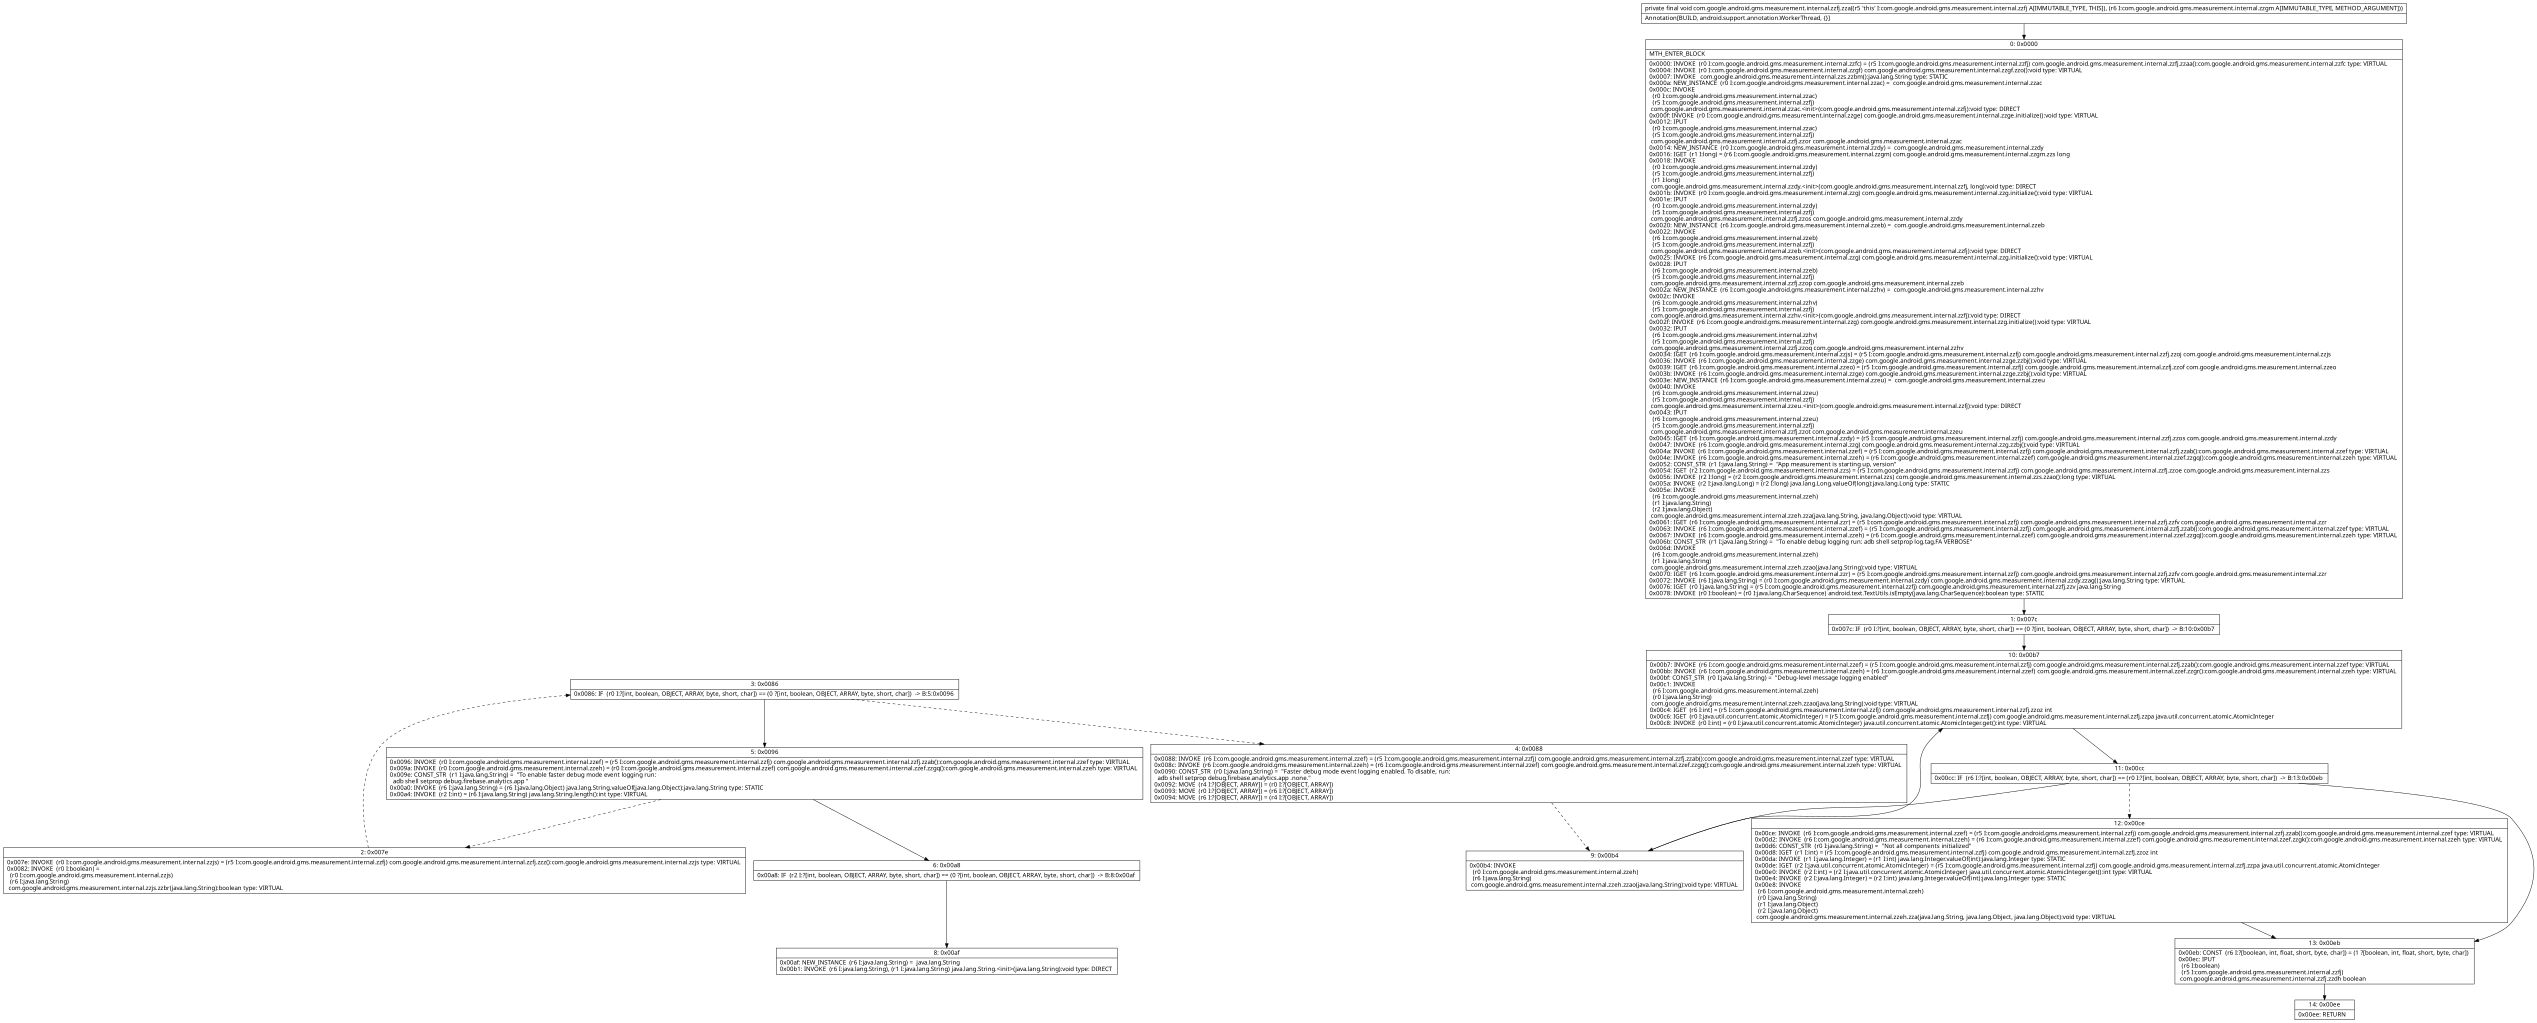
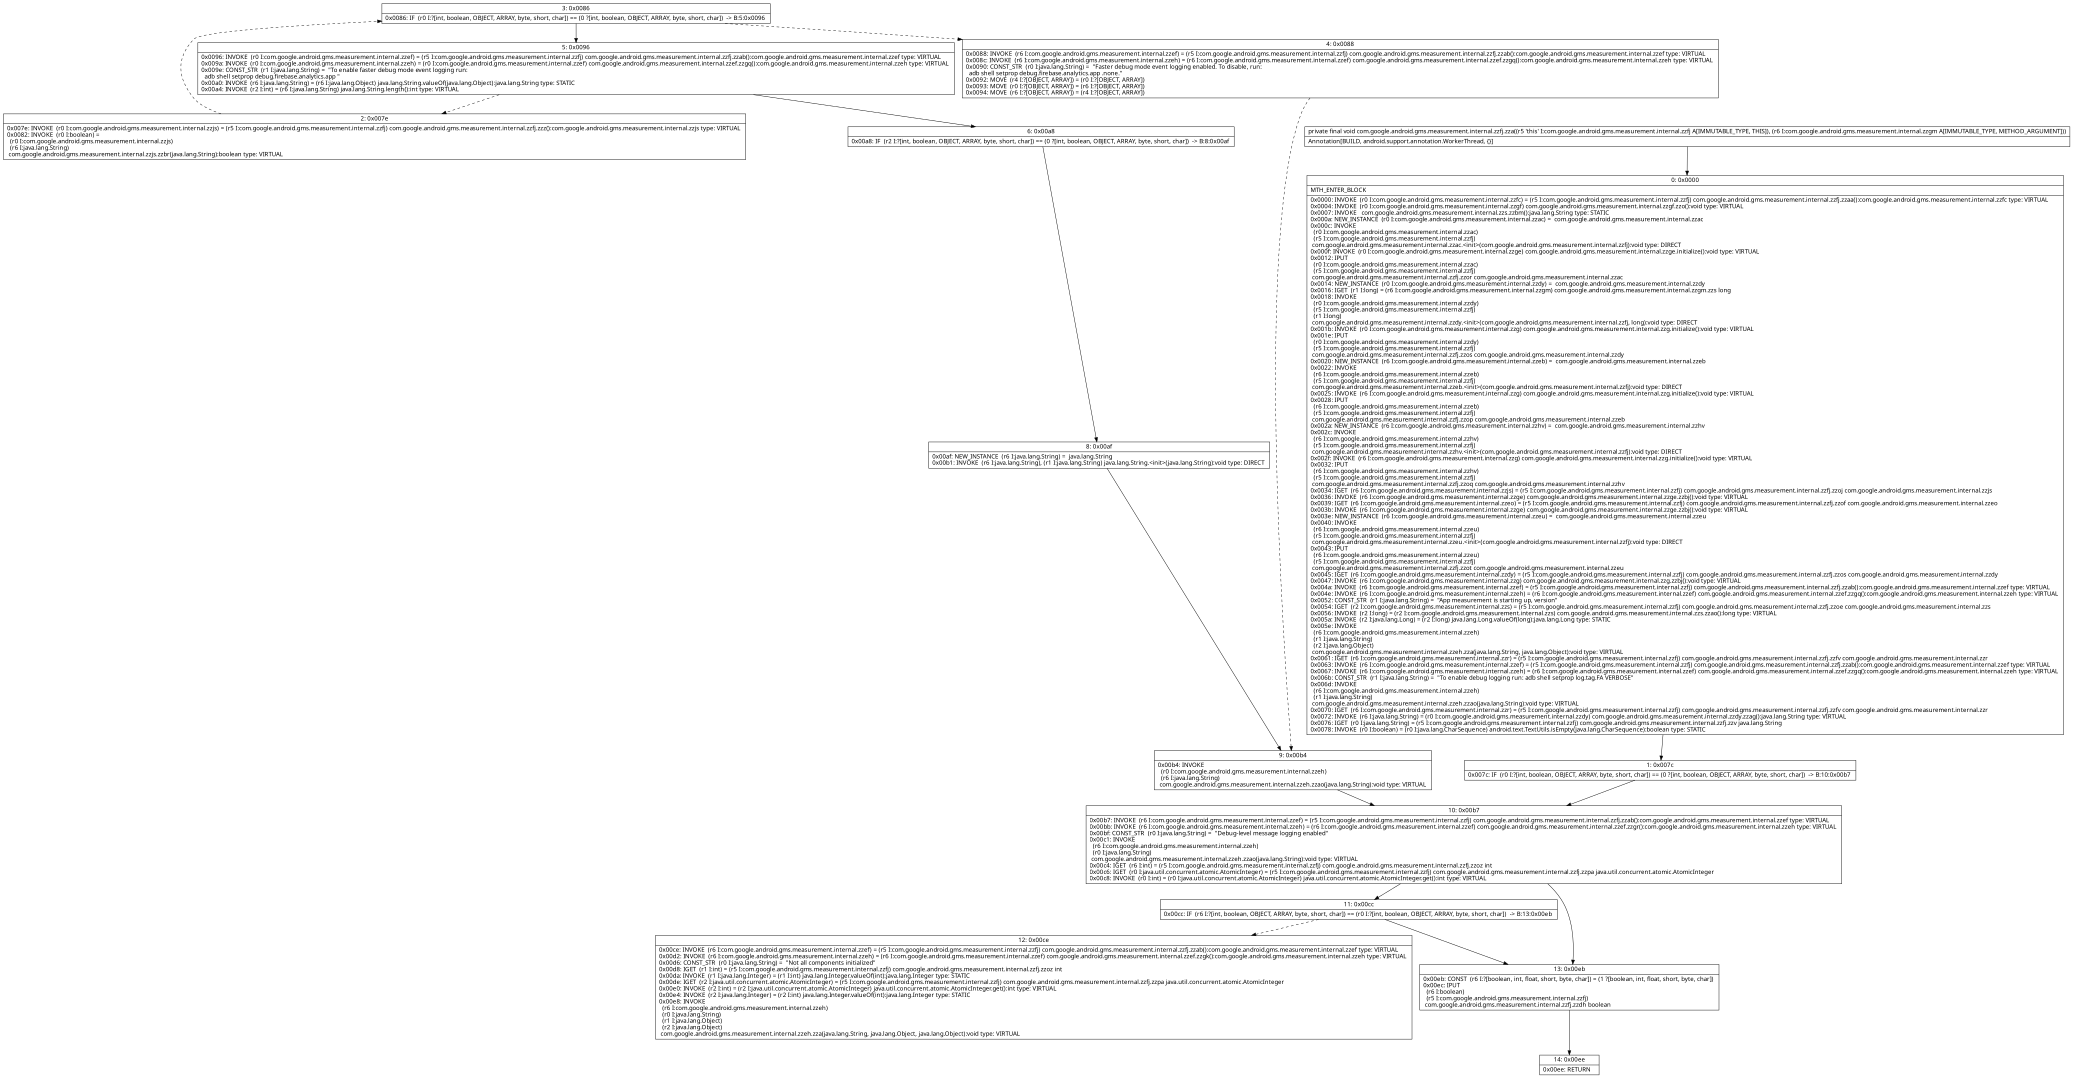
  digraph {
    fontname="Noto Sans"
    node [fontname="Noto Sans" shape=record]
    edge [fontname="Noto Sans"]
    n1 [label="{0\:\ 0x0000|MTH_ENTER_BLOCK\l|0x0000: INVOKE  (r0 I:com.google.android.gms.measurement.internal.zzfc) = (r5 I:com.google.android.gms.measurement.internal.zzfj) com.google.android.gms.measurement.internal.zzfj.zzaa():com.google.android.gms.measurement.internal.zzfc type: VIRTUAL \l0x0004: INVOKE  (r0 I:com.google.android.gms.measurement.internal.zzgf) com.google.android.gms.measurement.internal.zzgf.zzo():void type: VIRTUAL \l0x0007: INVOKE   com.google.android.gms.measurement.internal.zzs.zzbm():java.lang.String type: STATIC \l0x000a: NEW_INSTANCE  (r0 I:com.google.android.gms.measurement.internal.zzac) =  com.google.android.gms.measurement.internal.zzac \l0x000c: INVOKE  \l  (r0 I:com.google.android.gms.measurement.internal.zzac)\l  (r5 I:com.google.android.gms.measurement.internal.zzfj)\l com.google.android.gms.measurement.internal.zzac.\<init\>(com.google.android.gms.measurement.internal.zzfj):void type: DIRECT \l0x000f: INVOKE  (r0 I:com.google.android.gms.measurement.internal.zzge) com.google.android.gms.measurement.internal.zzge.initialize():void type: VIRTUAL \l0x0012: IPUT  \l  (r0 I:com.google.android.gms.measurement.internal.zzac)\l  (r5 I:com.google.android.gms.measurement.internal.zzfj)\l com.google.android.gms.measurement.internal.zzfj.zzor com.google.android.gms.measurement.internal.zzac \l0x0014: NEW_INSTANCE  (r0 I:com.google.android.gms.measurement.internal.zzdy) =  com.google.android.gms.measurement.internal.zzdy \l0x0016: IGET  (r1 I:long) = (r6 I:com.google.android.gms.measurement.internal.zzgm) com.google.android.gms.measurement.internal.zzgm.zzs long \l0x0018: INVOKE  \l  (r0 I:com.google.android.gms.measurement.internal.zzdy)\l  (r5 I:com.google.android.gms.measurement.internal.zzfj)\l  (r1 I:long)\l com.google.android.gms.measurement.internal.zzdy.\<init\>(com.google.android.gms.measurement.internal.zzfj, long):void type: DIRECT \l0x001b: INVOKE  (r0 I:com.google.android.gms.measurement.internal.zzg) com.google.android.gms.measurement.internal.zzg.initialize():void type: VIRTUAL \l0x001e: IPUT  \l  (r0 I:com.google.android.gms.measurement.internal.zzdy)\l  (r5 I:com.google.android.gms.measurement.internal.zzfj)\l com.google.android.gms.measurement.internal.zzfj.zzos com.google.android.gms.measurement.internal.zzdy \l0x0020: NEW_INSTANCE  (r6 I:com.google.android.gms.measurement.internal.zzeb) =  com.google.android.gms.measurement.internal.zzeb \l0x0022: INVOKE  \l  (r6 I:com.google.android.gms.measurement.internal.zzeb)\l  (r5 I:com.google.android.gms.measurement.internal.zzfj)\l com.google.android.gms.measurement.internal.zzeb.\<init\>(com.google.android.gms.measurement.internal.zzfj):void type: DIRECT \l0x0025: INVOKE  (r6 I:com.google.android.gms.measurement.internal.zzg) com.google.android.gms.measurement.internal.zzg.initialize():void type: VIRTUAL \l0x0028: IPUT  \l  (r6 I:com.google.android.gms.measurement.internal.zzeb)\l  (r5 I:com.google.android.gms.measurement.internal.zzfj)\l com.google.android.gms.measurement.internal.zzfj.zzop com.google.android.gms.measurement.internal.zzeb \l0x002a: NEW_INSTANCE  (r6 I:com.google.android.gms.measurement.internal.zzhv) =  com.google.android.gms.measurement.internal.zzhv \l0x002c: INVOKE  \l  (r6 I:com.google.android.gms.measurement.internal.zzhv)\l  (r5 I:com.google.android.gms.measurement.internal.zzfj)\l com.google.android.gms.measurement.internal.zzhv.\<init\>(com.google.android.gms.measurement.internal.zzfj):void type: DIRECT \l0x002f: INVOKE  (r6 I:com.google.android.gms.measurement.internal.zzg) com.google.android.gms.measurement.internal.zzg.initialize():void type: VIRTUAL \l0x0032: IPUT  \l  (r6 I:com.google.android.gms.measurement.internal.zzhv)\l  (r5 I:com.google.android.gms.measurement.internal.zzfj)\l com.google.android.gms.measurement.internal.zzfj.zzoq com.google.android.gms.measurement.internal.zzhv \l0x0034: IGET  (r6 I:com.google.android.gms.measurement.internal.zzjs) = (r5 I:com.google.android.gms.measurement.internal.zzfj) com.google.android.gms.measurement.internal.zzfj.zzoj com.google.android.gms.measurement.internal.zzjs \l0x0036: INVOKE  (r6 I:com.google.android.gms.measurement.internal.zzge) com.google.android.gms.measurement.internal.zzge.zzbj():void type: VIRTUAL \l0x0039: IGET  (r6 I:com.google.android.gms.measurement.internal.zzeo) = (r5 I:com.google.android.gms.measurement.internal.zzfj) com.google.android.gms.measurement.internal.zzfj.zzof com.google.android.gms.measurement.internal.zzeo \l0x003b: INVOKE  (r6 I:com.google.android.gms.measurement.internal.zzge) com.google.android.gms.measurement.internal.zzge.zzbj():void type: VIRTUAL \l0x003e: NEW_INSTANCE  (r6 I:com.google.android.gms.measurement.internal.zzeu) =  com.google.android.gms.measurement.internal.zzeu \l0x0040: INVOKE  \l  (r6 I:com.google.android.gms.measurement.internal.zzeu)\l  (r5 I:com.google.android.gms.measurement.internal.zzfj)\l com.google.android.gms.measurement.internal.zzeu.\<init\>(com.google.android.gms.measurement.internal.zzfj):void type: DIRECT \l0x0043: IPUT  \l  (r6 I:com.google.android.gms.measurement.internal.zzeu)\l  (r5 I:com.google.android.gms.measurement.internal.zzfj)\l com.google.android.gms.measurement.internal.zzfj.zzot com.google.android.gms.measurement.internal.zzeu \l0x0045: IGET  (r6 I:com.google.android.gms.measurement.internal.zzdy) = (r5 I:com.google.android.gms.measurement.internal.zzfj) com.google.android.gms.measurement.internal.zzfj.zzos com.google.android.gms.measurement.internal.zzdy \l0x0047: INVOKE  (r6 I:com.google.android.gms.measurement.internal.zzg) com.google.android.gms.measurement.internal.zzg.zzbj():void type: VIRTUAL \l0x004a: INVOKE  (r6 I:com.google.android.gms.measurement.internal.zzef) = (r5 I:com.google.android.gms.measurement.internal.zzfj) com.google.android.gms.measurement.internal.zzfj.zzab():com.google.android.gms.measurement.internal.zzef type: VIRTUAL \l0x004e: INVOKE  (r6 I:com.google.android.gms.measurement.internal.zzeh) = (r6 I:com.google.android.gms.measurement.internal.zzef) com.google.android.gms.measurement.internal.zzef.zzgq():com.google.android.gms.measurement.internal.zzeh type: VIRTUAL \l0x0052: CONST_STR  (r1 I:java.lang.String) =  \"App measurement is starting up, version\" \l0x0054: IGET  (r2 I:com.google.android.gms.measurement.internal.zzs) = (r5 I:com.google.android.gms.measurement.internal.zzfj) com.google.android.gms.measurement.internal.zzfj.zzoe com.google.android.gms.measurement.internal.zzs \l0x0056: INVOKE  (r2 I:long) = (r2 I:com.google.android.gms.measurement.internal.zzs) com.google.android.gms.measurement.internal.zzs.zzao():long type: VIRTUAL \l0x005a: INVOKE  (r2 I:java.lang.Long) = (r2 I:long) java.lang.Long.valueOf(long):java.lang.Long type: STATIC \l0x005e: INVOKE  \l  (r6 I:com.google.android.gms.measurement.internal.zzeh)\l  (r1 I:java.lang.String)\l  (r2 I:java.lang.Object)\l com.google.android.gms.measurement.internal.zzeh.zza(java.lang.String, java.lang.Object):void type: VIRTUAL \l0x0061: IGET  (r6 I:com.google.android.gms.measurement.internal.zzr) = (r5 I:com.google.android.gms.measurement.internal.zzfj) com.google.android.gms.measurement.internal.zzfj.zzfv com.google.android.gms.measurement.internal.zzr \l0x0063: INVOKE  (r6 I:com.google.android.gms.measurement.internal.zzef) = (r5 I:com.google.android.gms.measurement.internal.zzfj) com.google.android.gms.measurement.internal.zzfj.zzab():com.google.android.gms.measurement.internal.zzef type: VIRTUAL \l0x0067: INVOKE  (r6 I:com.google.android.gms.measurement.internal.zzeh) = (r6 I:com.google.android.gms.measurement.internal.zzef) com.google.android.gms.measurement.internal.zzef.zzgq():com.google.android.gms.measurement.internal.zzeh type: VIRTUAL \l0x006b: CONST_STR  (r1 I:java.lang.String) =  \"To enable debug logging run: adb shell setprop log.tag.FA VERBOSE\" \l0x006d: INVOKE  \l  (r6 I:com.google.android.gms.measurement.internal.zzeh)\l  (r1 I:java.lang.String)\l com.google.android.gms.measurement.internal.zzeh.zzao(java.lang.String):void type: VIRTUAL \l0x0070: IGET  (r6 I:com.google.android.gms.measurement.internal.zzr) = (r5 I:com.google.android.gms.measurement.internal.zzfj) com.google.android.gms.measurement.internal.zzfj.zzfv com.google.android.gms.measurement.internal.zzr \l0x0072: INVOKE  (r6 I:java.lang.String) = (r0 I:com.google.android.gms.measurement.internal.zzdy) com.google.android.gms.measurement.internal.zzdy.zzag():java.lang.String type: VIRTUAL \l0x0076: IGET  (r0 I:java.lang.String) = (r5 I:com.google.android.gms.measurement.internal.zzfj) com.google.android.gms.measurement.internal.zzfj.zzv java.lang.String \l0x0078: INVOKE  (r0 I:boolean) = (r0 I:java.lang.CharSequence) android.text.TextUtils.isEmpty(java.lang.CharSequence):boolean type: STATIC \l}"]
    n2 [label="{1\:\ 0x007c|0x007c: IF  (r0 I:?[int, boolean, OBJECT, ARRAY, byte, short, char]) == (0 ?[int, boolean, OBJECT, ARRAY, byte, short, char])  \-\> B:10:0x00b7 \l}"]
    n3 [label="{10\:\ 0x00b7|0x00b7: INVOKE  (r6 I:com.google.android.gms.measurement.internal.zzef) = (r5 I:com.google.android.gms.measurement.internal.zzfj) com.google.android.gms.measurement.internal.zzfj.zzab():com.google.android.gms.measurement.internal.zzef type: VIRTUAL \l0x00bb: INVOKE  (r6 I:com.google.android.gms.measurement.internal.zzeh) = (r6 I:com.google.android.gms.measurement.internal.zzef) com.google.android.gms.measurement.internal.zzef.zzgr():com.google.android.gms.measurement.internal.zzeh type: VIRTUAL \l0x00bf: CONST_STR  (r0 I:java.lang.String) =  \"Debug\-level message logging enabled\" \l0x00c1: INVOKE  \l  (r6 I:com.google.android.gms.measurement.internal.zzeh)\l  (r0 I:java.lang.String)\l com.google.android.gms.measurement.internal.zzeh.zzao(java.lang.String):void type: VIRTUAL \l0x00c4: IGET  (r6 I:int) = (r5 I:com.google.android.gms.measurement.internal.zzfj) com.google.android.gms.measurement.internal.zzfj.zzoz int \l0x00c6: IGET  (r0 I:java.util.concurrent.atomic.AtomicInteger) = (r5 I:com.google.android.gms.measurement.internal.zzfj) com.google.android.gms.measurement.internal.zzfj.zzpa java.util.concurrent.atomic.AtomicInteger \l0x00c8: INVOKE  (r0 I:int) = (r0 I:java.util.concurrent.atomic.AtomicInteger) java.util.concurrent.atomic.AtomicInteger.get():int type: VIRTUAL \l}"]
    n4 [label="{2\:\ 0x007e|0x007e: INVOKE  (r0 I:com.google.android.gms.measurement.internal.zzjs) = (r5 I:com.google.android.gms.measurement.internal.zzfj) com.google.android.gms.measurement.internal.zzfj.zzz():com.google.android.gms.measurement.internal.zzjs type: VIRTUAL \l0x0082: INVOKE  (r0 I:boolean) = \l  (r0 I:com.google.android.gms.measurement.internal.zzjs)\l  (r6 I:java.lang.String)\l com.google.android.gms.measurement.internal.zzjs.zzbr(java.lang.String):boolean type: VIRTUAL \l}"]
    n5 [label="{3\:\ 0x0086|0x0086: IF  (r0 I:?[int, boolean, OBJECT, ARRAY, byte, short, char]) == (0 ?[int, boolean, OBJECT, ARRAY, byte, short, char])  \-\> B:5:0x0096 \l}"]
    n6 [label="{11\:\ 0x00cc|0x00cc: IF  (r6 I:?[int, boolean, OBJECT, ARRAY, byte, short, char]) == (r0 I:?[int, boolean, OBJECT, ARRAY, byte, short, char])  \-\> B:13:0x00eb \l}"]
    n7 [label="{4\:\ 0x0088|0x0088: INVOKE  (r6 I:com.google.android.gms.measurement.internal.zzef) = (r5 I:com.google.android.gms.measurement.internal.zzfj) com.google.android.gms.measurement.internal.zzfj.zzab():com.google.android.gms.measurement.internal.zzef type: VIRTUAL \l0x008c: INVOKE  (r6 I:com.google.android.gms.measurement.internal.zzeh) = (r6 I:com.google.android.gms.measurement.internal.zzef) com.google.android.gms.measurement.internal.zzef.zzgq():com.google.android.gms.measurement.internal.zzeh type: VIRTUAL \l0x0090: CONST_STR  (r0 I:java.lang.String) =  \"Faster debug mode event logging enabled. To disable, run:\l  adb shell setprop debug.firebase.analytics.app .none.\" \l0x0092: MOVE  (r4 I:?[OBJECT, ARRAY]) = (r0 I:?[OBJECT, ARRAY]) \l0x0093: MOVE  (r0 I:?[OBJECT, ARRAY]) = (r6 I:?[OBJECT, ARRAY]) \l0x0094: MOVE  (r6 I:?[OBJECT, ARRAY]) = (r4 I:?[OBJECT, ARRAY]) \l}"]
    n8 [label="{5\:\ 0x0096|0x0096: INVOKE  (r0 I:com.google.android.gms.measurement.internal.zzef) = (r5 I:com.google.android.gms.measurement.internal.zzfj) com.google.android.gms.measurement.internal.zzfj.zzab():com.google.android.gms.measurement.internal.zzef type: VIRTUAL \l0x009a: INVOKE  (r0 I:com.google.android.gms.measurement.internal.zzeh) = (r0 I:com.google.android.gms.measurement.internal.zzef) com.google.android.gms.measurement.internal.zzef.zzgq():com.google.android.gms.measurement.internal.zzeh type: VIRTUAL \l0x009e: CONST_STR  (r1 I:java.lang.String) =  \"To enable faster debug mode event logging run:\l  adb shell setprop debug.firebase.analytics.app \" \l0x00a0: INVOKE  (r6 I:java.lang.String) = (r6 I:java.lang.Object) java.lang.String.valueOf(java.lang.Object):java.lang.String type: STATIC \l0x00a4: INVOKE  (r2 I:int) = (r6 I:java.lang.String) java.lang.String.length():int type: VIRTUAL \l}"]
    n9 [label="{9\:\ 0x00b4|0x00b4: INVOKE  \l  (r0 I:com.google.android.gms.measurement.internal.zzeh)\l  (r6 I:java.lang.String)\l com.google.android.gms.measurement.internal.zzeh.zzao(java.lang.String):void type: VIRTUAL \l}"]
    n10 [label="{6\:\ 0x00a8|0x00a8: IF  (r2 I:?[int, boolean, OBJECT, ARRAY, byte, short, char]) == (0 ?[int, boolean, OBJECT, ARRAY, byte, short, char])  \-\> B:8:0x00af \l}"]
    n11 [label="{8\:\ 0x00af|0x00af: NEW_INSTANCE  (r6 I:java.lang.String) =  java.lang.String \l0x00b1: INVOKE  (r6 I:java.lang.String), (r1 I:java.lang.String) java.lang.String.\<init\>(java.lang.String):void type: DIRECT \l}"]
    n12 [label="{12\:\ 0x00ce|0x00ce: INVOKE  (r6 I:com.google.android.gms.measurement.internal.zzef) = (r5 I:com.google.android.gms.measurement.internal.zzfj) com.google.android.gms.measurement.internal.zzfj.zzab():com.google.android.gms.measurement.internal.zzef type: VIRTUAL \l0x00d2: INVOKE  (r6 I:com.google.android.gms.measurement.internal.zzeh) = (r6 I:com.google.android.gms.measurement.internal.zzef) com.google.android.gms.measurement.internal.zzef.zzgk():com.google.android.gms.measurement.internal.zzeh type: VIRTUAL \l0x00d6: CONST_STR  (r0 I:java.lang.String) =  \"Not all components initialized\" \l0x00d8: IGET  (r1 I:int) = (r5 I:com.google.android.gms.measurement.internal.zzfj) com.google.android.gms.measurement.internal.zzfj.zzoz int \l0x00da: INVOKE  (r1 I:java.lang.Integer) = (r1 I:int) java.lang.Integer.valueOf(int):java.lang.Integer type: STATIC \l0x00de: IGET  (r2 I:java.util.concurrent.atomic.AtomicInteger) = (r5 I:com.google.android.gms.measurement.internal.zzfj) com.google.android.gms.measurement.internal.zzfj.zzpa java.util.concurrent.atomic.AtomicInteger \l0x00e0: INVOKE  (r2 I:int) = (r2 I:java.util.concurrent.atomic.AtomicInteger) java.util.concurrent.atomic.AtomicInteger.get():int type: VIRTUAL \l0x00e4: INVOKE  (r2 I:java.lang.Integer) = (r2 I:int) java.lang.Integer.valueOf(int):java.lang.Integer type: STATIC \l0x00e8: INVOKE  \l  (r6 I:com.google.android.gms.measurement.internal.zzeh)\l  (r0 I:java.lang.String)\l  (r1 I:java.lang.Object)\l  (r2 I:java.lang.Object)\l com.google.android.gms.measurement.internal.zzeh.zza(java.lang.String, java.lang.Object, java.lang.Object):void type: VIRTUAL \l}"]
    n13 [label="{13\:\ 0x00eb|0x00eb: CONST  (r6 I:?[boolean, int, float, short, byte, char]) = (1 ?[boolean, int, float, short, byte, char]) \l0x00ec: IPUT  \l  (r6 I:boolean)\l  (r5 I:com.google.android.gms.measurement.internal.zzfj)\l com.google.android.gms.measurement.internal.zzfj.zzdh boolean \l}"]
    n14 [label="{14\:\ 0x00ee|0x00ee: RETURN   \l}"]
    n15 [label="{private final void com.google.android.gms.measurement.internal.zzfj.zza((r5 'this' I:com.google.android.gms.measurement.internal.zzfj A[IMMUTABLE_TYPE, THIS]), (r6 I:com.google.android.gms.measurement.internal.zzgm A[IMMUTABLE_TYPE, METHOD_ARGUMENT]))  | Annotation[BUILD, android.support.annotation.WorkerThread, \{\}]\l}"]
    n1 -> n2
    n2 -> n3
    n3 -> n6
    n4 -> n5 [style=dashed]
    n5 -> n7 [style=dashed]
    n5 -> n8
    n6 -> n12 [style=dashed]
    n6 -> n13
    n7 -> n9 [style=dashed]
    n8 -> n4 [style=dashed]
    n8 -> n10
    n9 -> n3
    n10 -> n11
-   n6 -> n9
-   n12 -> n13
+   n11 -> n9
+   n3 -> n13
    n13 -> n14
    n15 -> n1
  }
